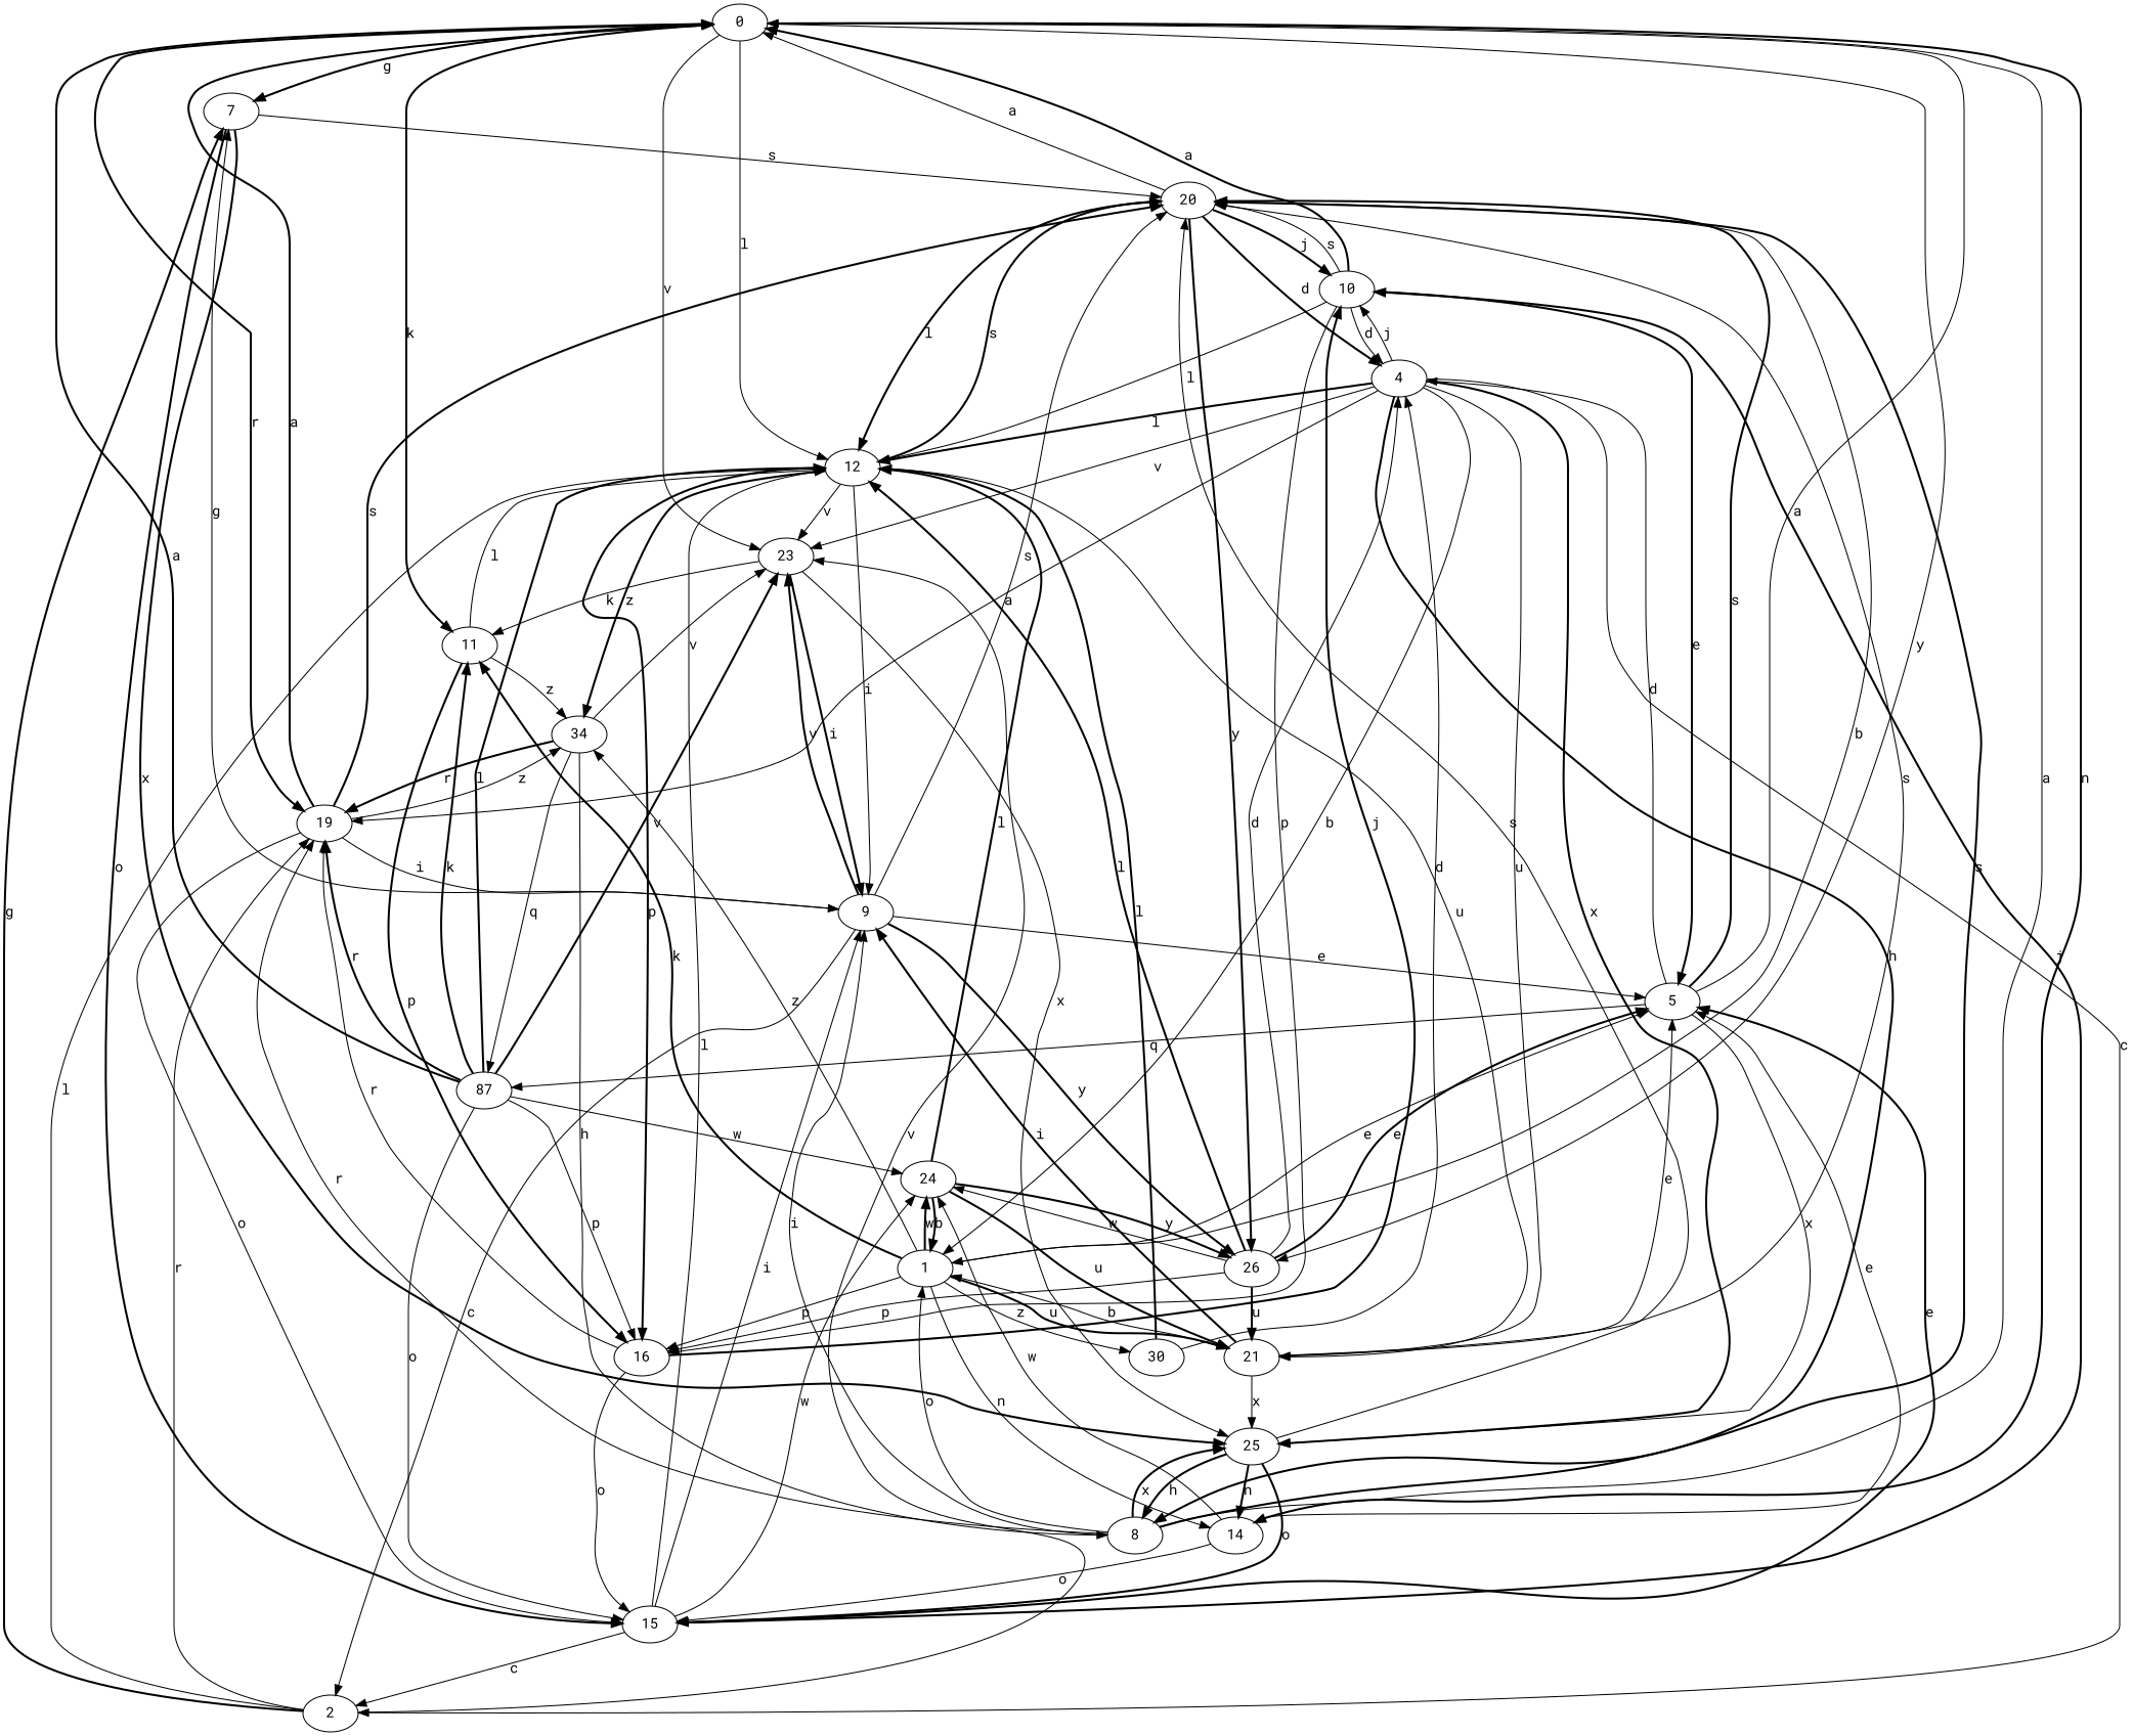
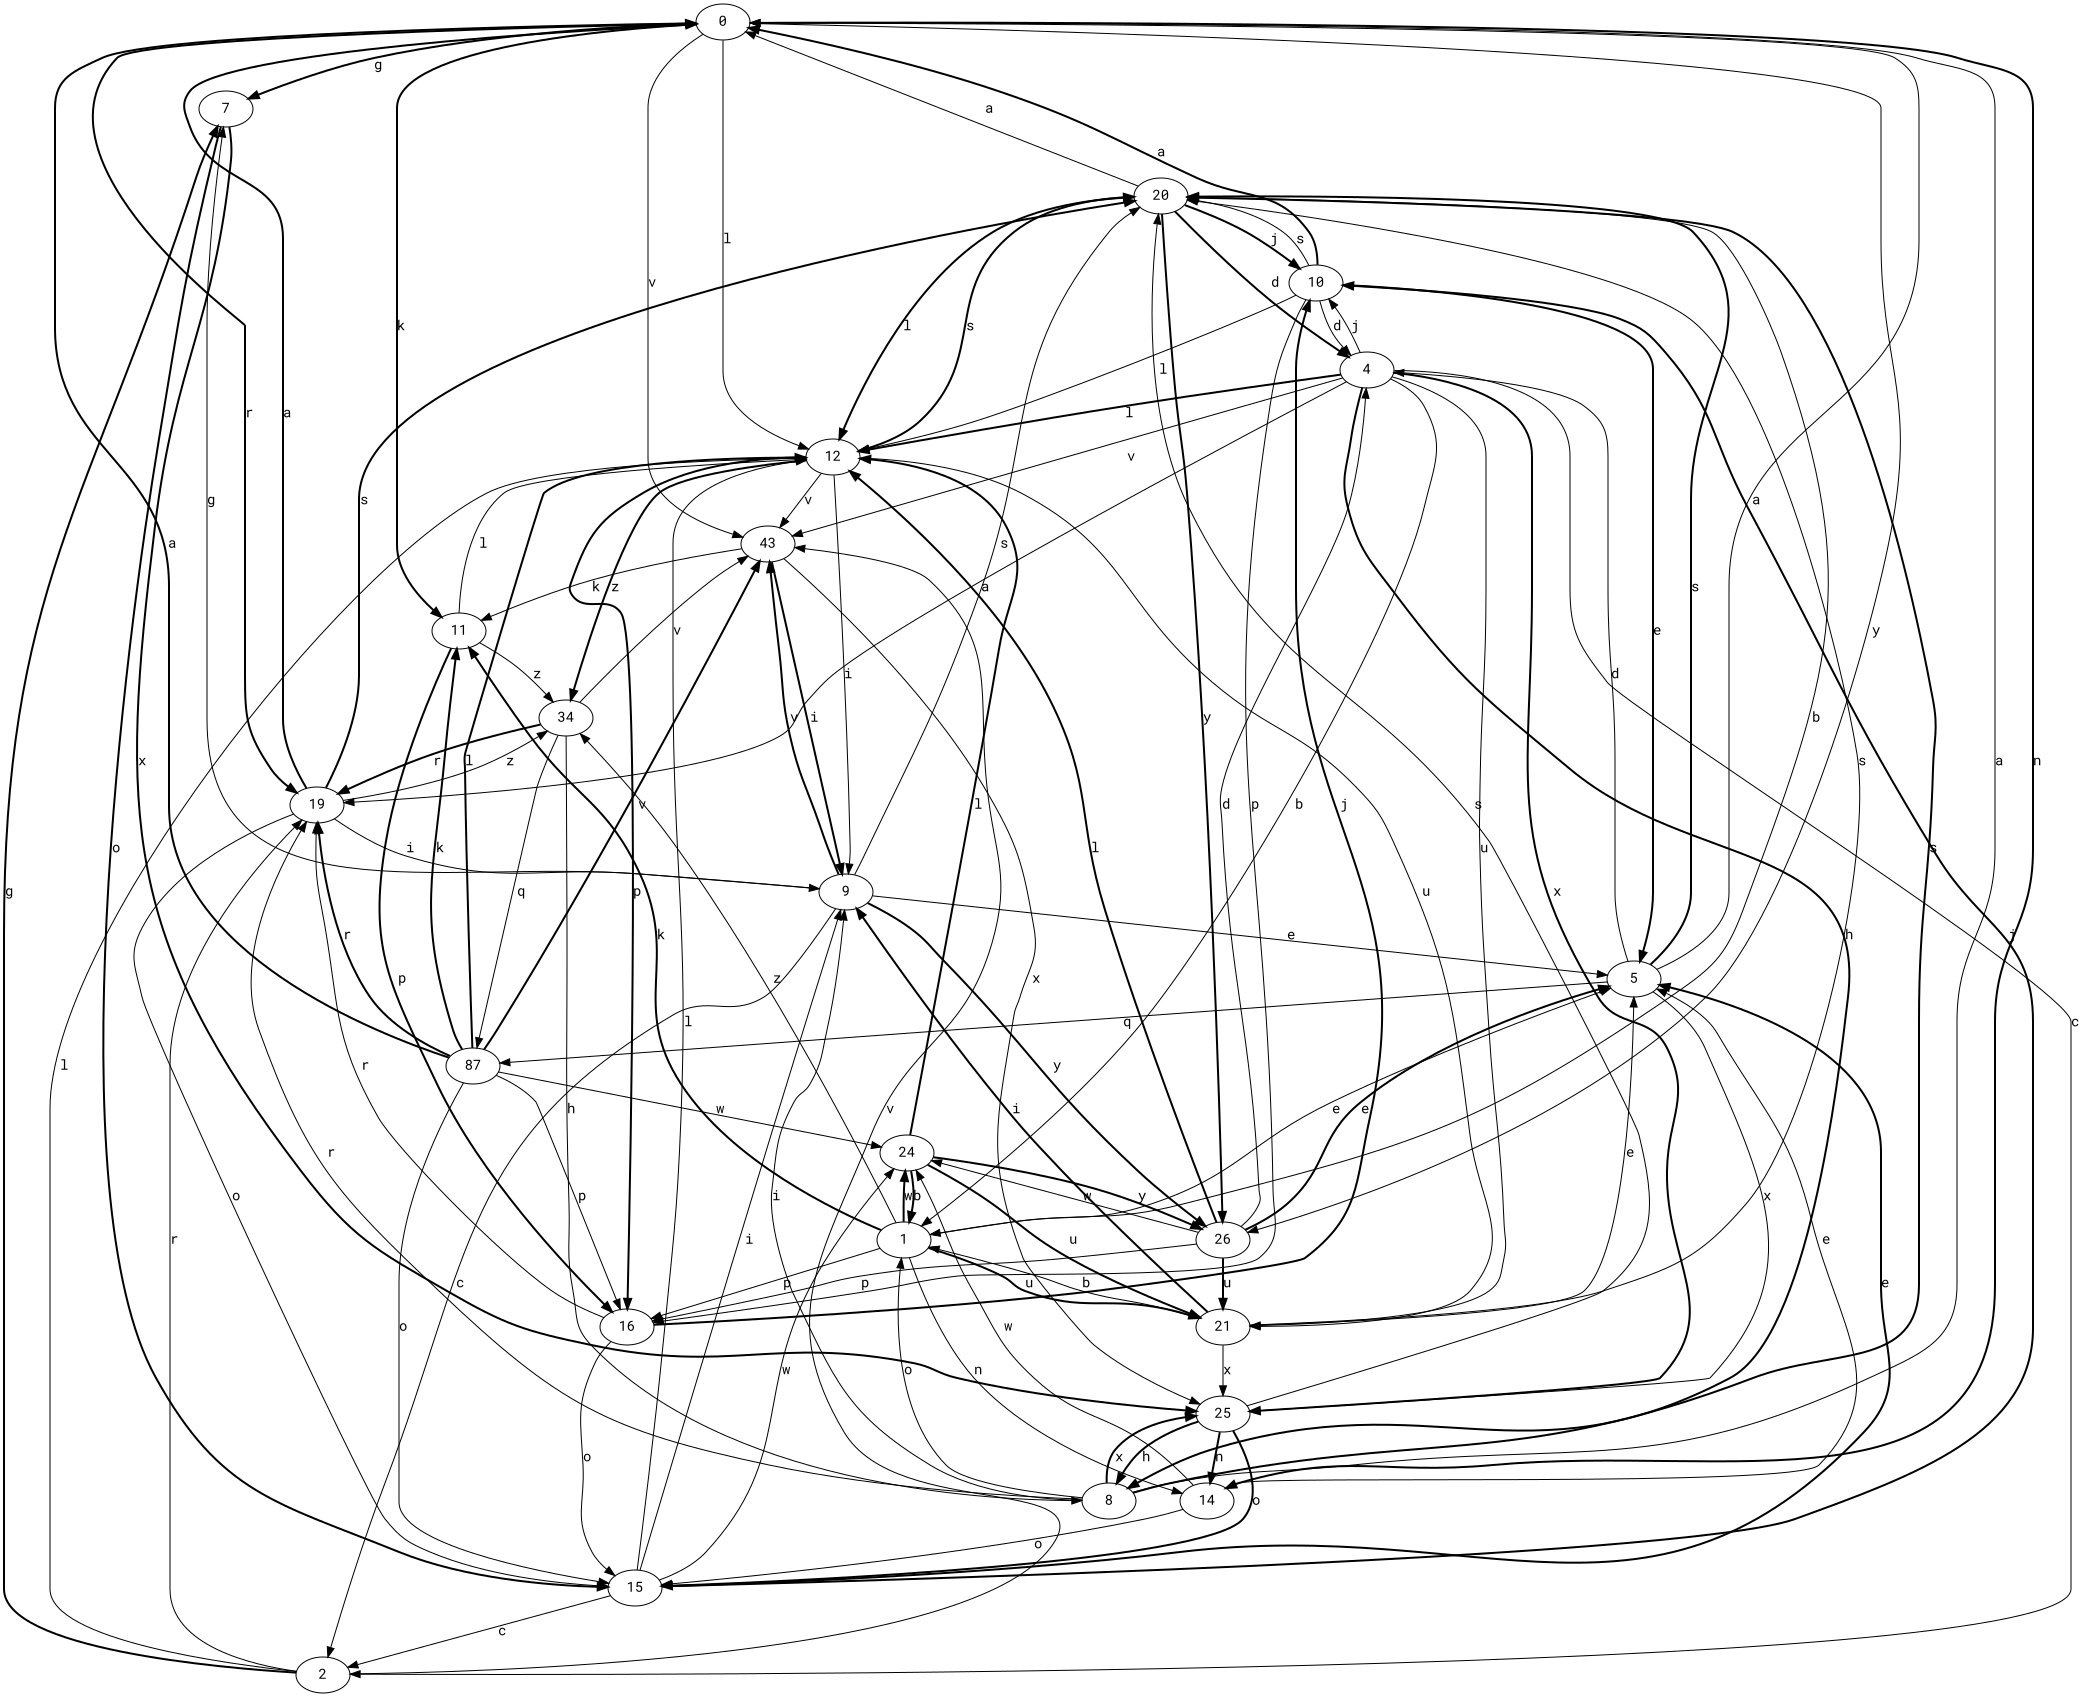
  strict digraph {
    fontname="Roboto Mono"
    node [fontname="Roboto Mono"]
    edge [fontname="Roboto Mono" style=solid]
    0
    7
    11
    12
    14
    19
-   23
+   23 [label=43]
    26
    20
    25
    15
    16
    n13 [label=34]
    21
    9
    5
    24
    4
    1
-   30
    n21 [label=87]
    10
    8
    2
    0 -> 7 [label=g style=bold]
    0 -> 11 [label=k style=bold]
    0 -> 12 [label=l]
    0 -> 14 [label=n style=bold]
    0 -> 19 [label=r style=bold]
    0 -> 23 [label=v]
    0 -> 26 [label=y]
-   7 -> 20 [label=s]
    7 -> 25 [label=x style=bold]
    7 -> 15 [label=o style=bold]
    11 -> 12 [label=l]
    11 -> 16 [label=p style=bold]
    11 -> n13 [label=z]
    12 -> 23 [label=v]
    12 -> 20 [label=s style=bold]
    12 -> 16 [label=p style=bold]
    12 -> n13 [label=z style=bold]
    12 -> 21 [label=u]
    12 -> 9 [label=i]
    14 -> 15 [label=o]
    14 -> 5 [label=e]
    14 -> 24 [label=w]
    19 -> 0 [label=a style=bold]
    19 -> 20 [label=s style=bold]
    19 -> 15 [label=o]
    19 -> n13 [label=z]
    19 -> 9 [label=i]
    23 -> 11 [label=k]
    23 -> 25 [label=x]
    23 -> 9 [label=i style=bold]
    26 -> 12 [label=l style=bold]
    26 -> 16 [label=p]
    26 -> 21 [label=u style=bold]
    26 -> 5 [label=e style=bold]
    26 -> 24 [label=w]
    26 -> 4 [label=d]
    20 -> 0 [label=a]
    20 -> 12 [label=l style=bold]
    20 -> 26 [label=y style=bold]
    20 -> 4 [label=d style=bold]
    20 -> 1 [label=b]
    20 -> 10 [label=j style=bold]
    25 -> 14 [label=n style=bold]
    25 -> 20 [label=s]
    25 -> 15 [label=o style=bold]
    25 -> 8 [label=h style=bold]
    15 -> 12 [label=l]
    15 -> 9 [label=i]
    15 -> 5 [label=e style=bold]
    15 -> 24 [label=w]
    15 -> 10 [label=j style=bold]
    15 -> 2 [label=c]
    16 -> 19 [label=r]
    16 -> 15 [label=o]
    16 -> 10 [label=j style=bold]
    n13 -> 19 [label=r style=bold]
    n13 -> 23 [label=v]
    n13 -> n21 [label=q]
    n13 -> 8 [label=h]
    21 -> 20 [label=s]
    21 -> 25 [label=x]
    21 -> 9 [label=i style=bold]
    21 -> 5 [label=e]
    21 -> 1 [label=b]
    9 -> 7 [label=g]
    9 -> 23 [label=v style=bold]
    9 -> 26 [label=y style=bold]
    9 -> 20 [label=s]
    9 -> 5 [label=e]
    9 -> 2 [label=c]
    5 -> 0 [label=a]
    5 -> 20 [label=s style=bold]
    5 -> 25 [label=x]
    5 -> 4 [label=d]
    5 -> n21 [label=q]
    24 -> 12 [label=l style=bold]
    24 -> 26 [label=y style=bold]
    24 -> 21 [label=u style=bold]
    24 -> 1 [label=b style=bold]
    4 -> 12 [label=l style=bold]
    4 -> 19 [label=a]
    4 -> 23 [label=v]
    4 -> 25 [label=x style=bold]
    4 -> 21 [label=u]
    4 -> 1 [label=b]
    4 -> 10 [label=j]
    4 -> 8 [label=h style=bold]
    4 -> 2 [label=c]
    1 -> 11 [label=k style=bold]
    1 -> 14 [label=n]
    1 -> 16 [label=p]
    1 -> n13 [label=z]
    1 -> 21 [label=u style=bold]
    1 -> 5 [label=e]
    1 -> 24 [label=w style=bold]
-   1 -> 30 [label=z]
-   30 -> 12 [label=l style=bold]
-   30 -> 4 [label=d]
    n21 -> 0 [label=a style=bold]
    n21 -> 11 [label=k style=bold]
    n21 -> 12 [label=l style=bold]
    n21 -> 19 [label=r style=bold]
    n21 -> 23 [label=v style=bold]
    n21 -> 15 [label=o]
    n21 -> 16 [label=p]
    n21 -> 24 [label=w]
    10 -> 0 [label=a style=bold]
    10 -> 12 [label=l]
    10 -> 20 [label=s]
    10 -> 16 [label=p]
    10 -> 5 [label=e style=bold]
    10 -> 4 [label=d]
    8 -> 0 [label=a]
    8 -> 19 [label=r]
    8 -> 20 [label=s style=bold]
    8 -> 25 [label=x style=bold]
    8 -> 9 [label=i]
    8 -> 1 [label=o]
    2 -> 7 [label=g style=bold]
    2 -> 12 [label=l]
    2 -> 19 [label=r]
    2 -> 23 [label=v]
  }
